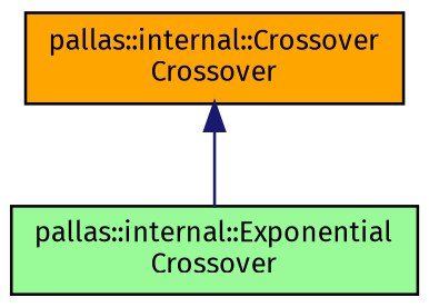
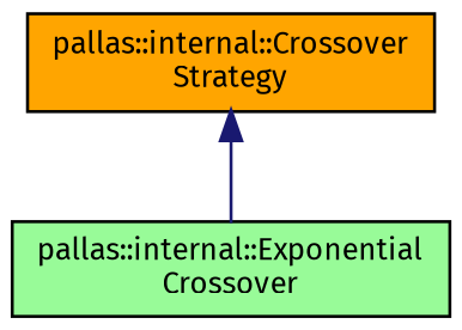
  digraph {
    fontname="Fira Sans"
    node [color=black fontname="Fira Sans" fontsize=10 shape=record style=filled]
    n1 [fillcolor=palegreen fontcolor=black height=0.2 label="pallas::internal::Exponential\lCrossover" width=0.4]
-   n2 [fillcolor=orange height=0.2 label="pallas::internal::Crossover\lCrossover" width=0.4]
+   n2 [fillcolor=orange height=0.2 label="pallas::internal::Crossover\lStrategy" width=0.4]
    n2 -> n1 [color=midnightblue dir=back fontname="Fira Sans" fontsize=10 labelfontname=Helvetica labelfontsize=10 style=solid]
  }
